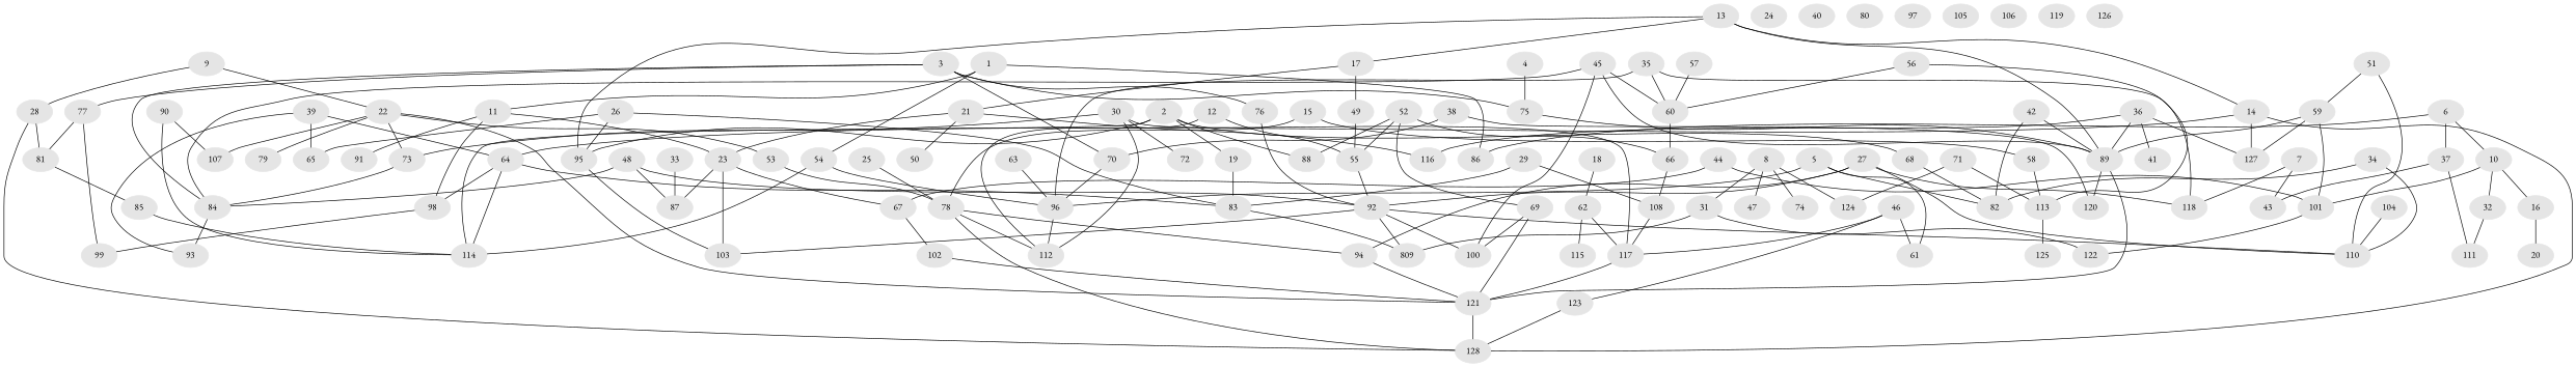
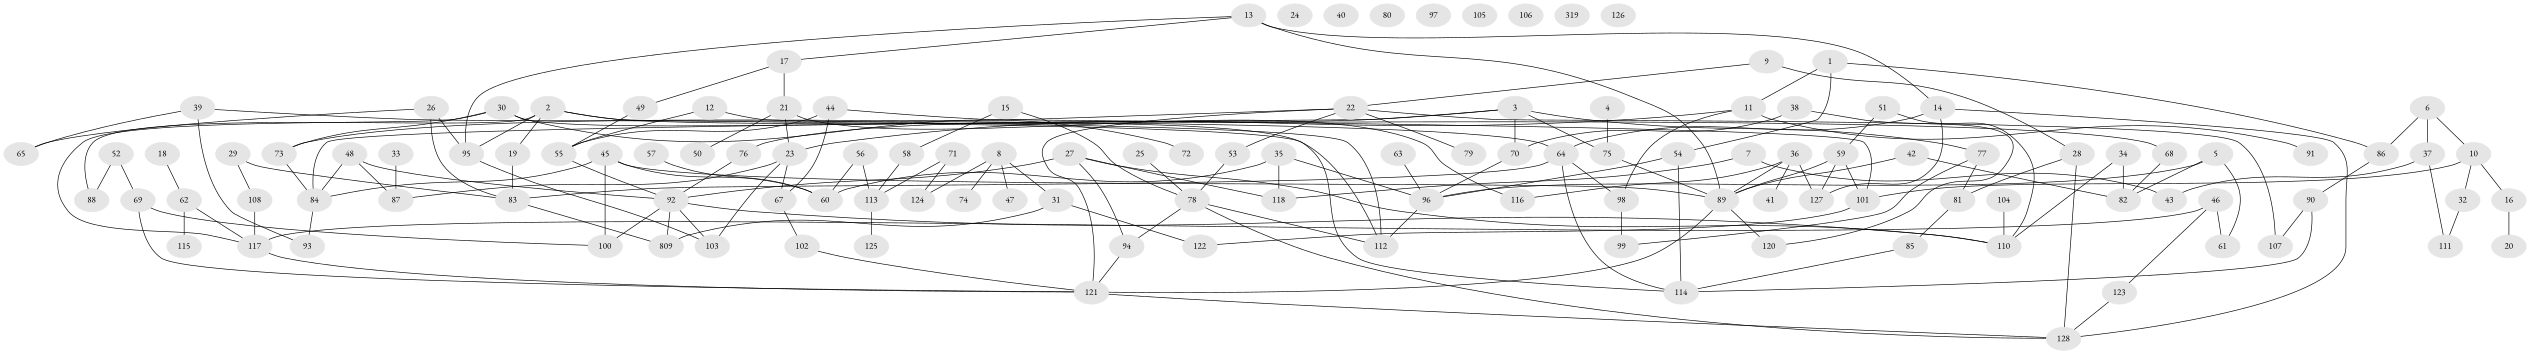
  graph {
    fontname="EB Garamond"
    node [color=gray90 fontname="EB Garamond" style=filled]
    edge [fontname="EB Garamond"]
    1
    11
    54
    86
    23
    91
    98
    114
    96
    90
    2
    19
    68
    88
    95
    83
    82
    103
    3
    70
    75
    76
    77
    84
    89
    92
    81
    99
    93
    4
    5
    61
    112
    6
    10
    37
    16
    32
    101
    43
    111
    7
    118
    8
    31
    47
    74
    124
    n49 [label=809]
    122
    9
    22
    28
    53
    73
    79
    107
    121
    128
    20
    67
    87
    12
    55
    13
    14
    17
    64
    127
    21
    49
    120
    15
    58
    78
    113
    94
    50
    116
    18
    62
    117
    115
    102
    24
    25
    26
    65
    27
    110
    100
    85
    29
    108
    30
    72
    33
    34
    35
    60
-   66
    36
    41
    38
    39
    40
    42
    44
    45
    46
    123
    48
    51
    59
    52
    69
    56
    125
    57
    63
    71
    80
    97
    104
    105
    106
-   119
+   119 [label=319]
    126
    1 -- 11
    1 -- 54
    1 -- 86
    11 -- 23
    11 -- 91
    11 -- 98
    54 -- 114
    54 -- 96
+   86 -- 90
    23 -- 103
    23 -- 67
    23 -- 87
    98 -- 99
    96 -- 112
    90 -- 114
    90 -- 107
    2 -- 114
    2 -- 19
    2 -- 68
    2 -- 88
    2 -- 95
    19 -- 83
    68 -- 82
    95 -- 103
    83 -- n49
    3 -- 70
    3 -- 75
    3 -- 76
    3 -- 77
    3 -- 84
    70 -- 96
    75 -- 89
    76 -- 92
    77 -- 81
    77 -- 99
    84 -- 93
    89 -- 121
    89 -- 120
    92 -- 103
    92 -- n49
    92 -- 110
    92 -- 100
    81 -- 85
    4 -- 75
    5 -- 96
    5 -- 82
    5 -- 61
    6 -- 86
    6 -- 10
    6 -- 37
    10 -- 16
    10 -- 32
    10 -- 101
    37 -- 43
    37 -- 111
    16 -- 20
    32 -- 111
    101 -- 122
    7 -- 43
    7 -- 118
    8 -- 31
    8 -- 47
    8 -- 74
    8 -- 124
    31 -- n49
    31 -- 122
    9 -- 22
    9 -- 28
    22 -- 53
    22 -- 73
    22 -- 79
    22 -- 107
    22 -- 121
    28 -- 81
    28 -- 128
    53 -- 78
    73 -- 84
    121 -- 128
    67 -- 102
    12 -- 112
    12 -- 55
    55 -- 92
    13 -- 95
    13 -- 89
    13 -- 14
    13 -- 17
    14 -- 128
    14 -- 64
    14 -- 127
    17 -- 21
    17 -- 49
    64 -- 98
    64 -- 114
    64 -- 83
    21 -- 23
    21 -- 50
    21 -- 116
    49 -- 55
    15 -- 58
    15 -- 78
    58 -- 113
    78 -- 112
    78 -- 128
    78 -- 94
    113 -- 125
    94 -- 121
    18 -- 62
    62 -- 117
    62 -- 115
    117 -- 121
    102 -- 121
    25 -- 78
    26 -- 95
    26 -- 83
    26 -- 65
    27 -- 92
    27 -- 118
    27 -- 94
    27 -- 110
    85 -- 114
    29 -- 83
    29 -- 108
    108 -- 117
    30 -- 112
    30 -- 73
    30 -- 117
    30 -- 72
    33 -- 87
    34 -- 82
    34 -- 110
    35 -- 96
    35 -- 118
    35 -- 60
-   60 -- 66
-   66 -- 108
    36 -- 89
    36 -- 127
    36 -- 116
    36 -- 41
    38 -- 70
    38 -- 120
    39 -- 93
    39 -- 64
    39 -- 65
    42 -- 82
    42 -- 89
    44 -- 101
    44 -- 67
-   52 -- 55
+   44 -- 55
    45 -- 84
    45 -- 89
    45 -- 100
    45 -- 60
    46 -- 61
    46 -- 117
    46 -- 123
    123 -- 128
    48 -- 84
    48 -- 92
    48 -- 87
    51 -- 110
    51 -- 59
    59 -- 89
    59 -- 101
    59 -- 127
    52 -- 88
-   52 -- 66
    52 -- 69
    69 -- 121
    69 -- 100
    56 -- 113
    56 -- 60
    57 -- 60
    63 -- 96
    71 -- 124
    71 -- 113
    104 -- 110
  }
